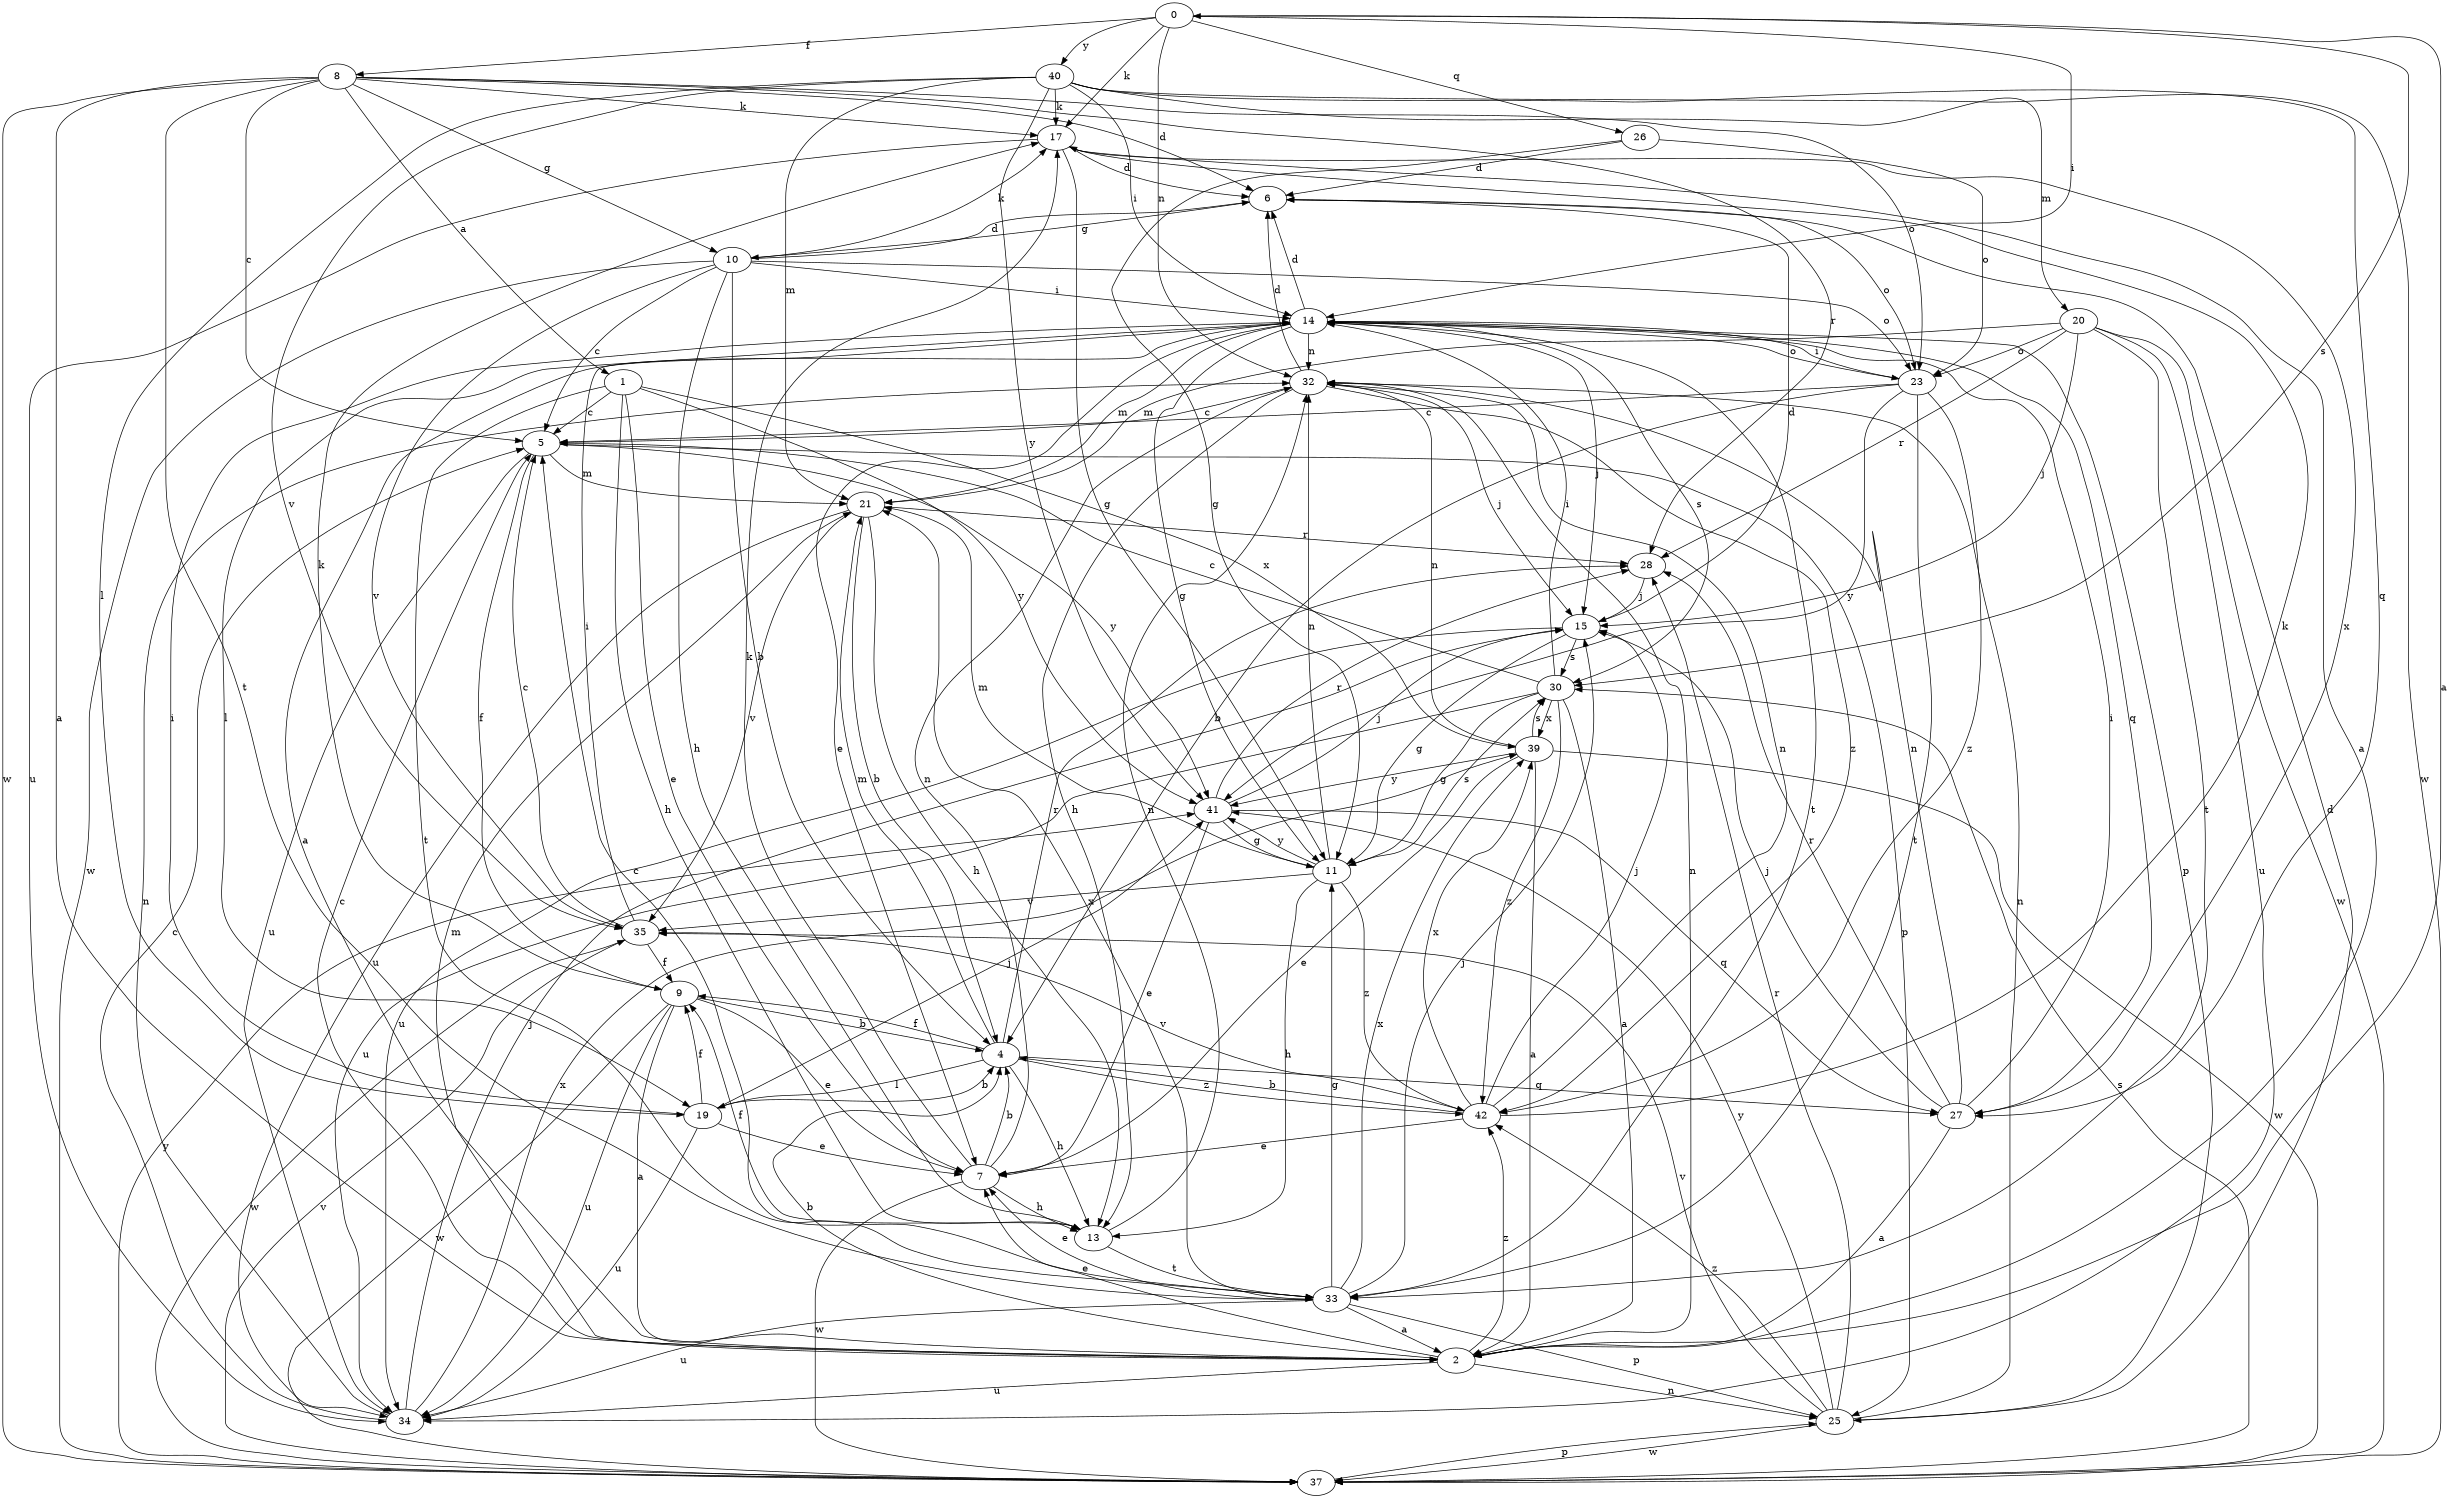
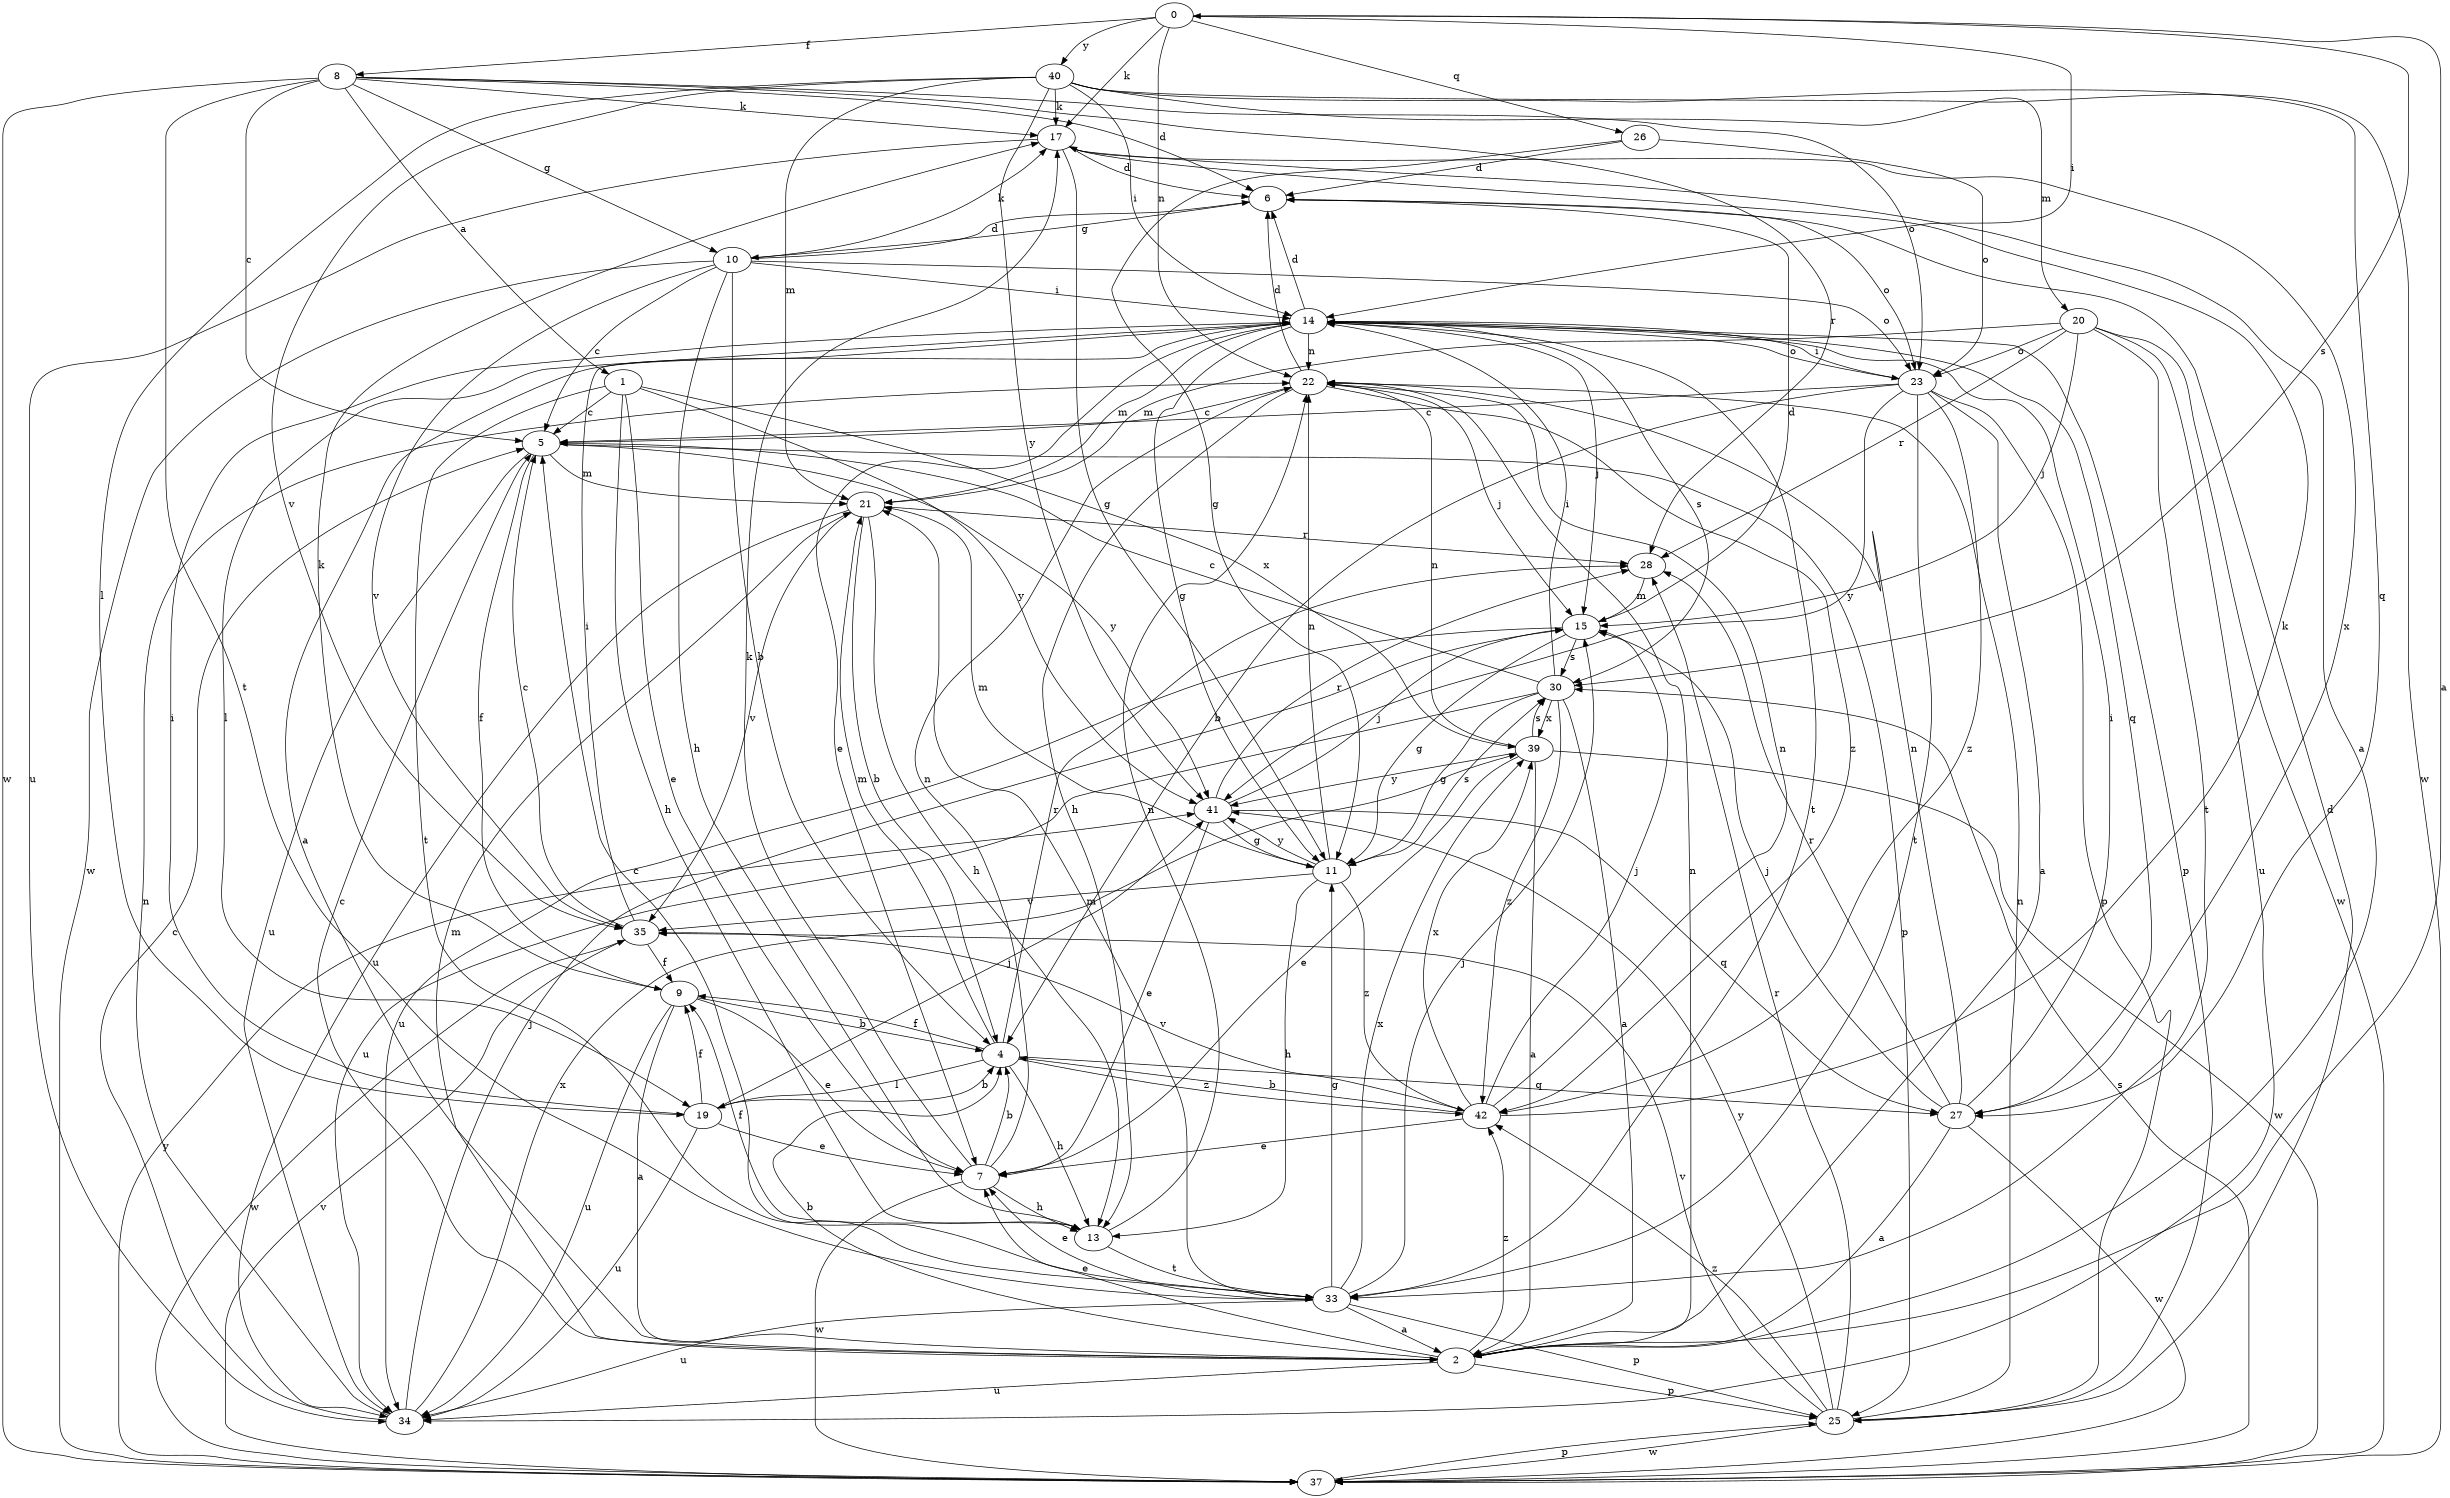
  strict digraph {
    0
    8
    14
    17
-   22 [label=32]
+   22
    26
    30
    40
    1
    5
    33
    28
    6
    10
    23
    37
    7
    2
    21
    25
    19
    27
    11
    15
    34
    13
    42
    39
    20
    41
    35
    9
    4
    0 -> 8 [label=f]
    0 -> 14 [label=i]
    0 -> 17 [label=k]
    0 -> 22 [label=n]
    0 -> 26 [label=q]
    0 -> 30 [label=s]
    0 -> 40 [label=y]
    8 -> 17 [label=k]
    8 -> 1 [label=a]
    8 -> 5 [label=c]
    8 -> 33 [label=t]
    8 -> 28 [label=r]
    8 -> 6 [label=d]
    8 -> 10 [label=g]
    8 -> 23 [label=o]
    8 -> 37 [label=w]
    14 -> 22 [label=n]
    14 -> 30 [label=s]
    14 -> 33 [label=t]
    14 -> 6 [label=d]
    14 -> 23 [label=o]
    14 -> 7 [label=e]
    14 -> 2 [label=a]
    14 -> 21 [label=m]
    14 -> 25 [label=p]
    14 -> 19 [label=l]
    14 -> 27 [label=q]
    14 -> 11 [label=g]
    14 -> 15 [label=j]
    17 -> 6 [label=d]
    17 -> 2 [label=a]
    17 -> 27 [label=x]
    17 -> 11 [label=g]
    17 -> 34 [label=u]
    22 -> 5 [label=c]
    22 -> 6 [label=d]
    22 -> 15 [label=j]
    22 -> 13 [label=h]
    22 -> 42 [label=z]
    26 -> 6 [label=d]
    26 -> 23 [label=o]
    26 -> 11 [label=g]
    30 -> 14 [label=i]
    30 -> 5 [label=c]
    30 -> 2 [label=a]
    30 -> 11 [label=g]
    30 -> 34 [label=u]
    30 -> 42 [label=z]
    30 -> 39 [label=x]
    40 -> 14 [label=i]
    40 -> 17 [label=k]
    40 -> 37 [label=w]
    40 -> 21 [label=m]
    40 -> 19 [label=l]
    40 -> 27 [label=q]
    40 -> 20 [label=m]
    40 -> 41 [label=y]
    40 -> 35 [label=v]
    1 -> 5 [label=c]
    1 -> 33 [label=t]
    1 -> 7 [label=e]
    1 -> 13 [label=h]
    1 -> 39 [label=x]
    1 -> 41 [label=y]
    5 -> 21 [label=m]
    5 -> 25 [label=p]
    5 -> 34 [label=u]
    5 -> 41 [label=y]
    5 -> 9 [label=f]
    33 -> 5 [label=c]
    33 -> 7 [label=e]
    33 -> 2 [label=a]
-   33 -> 21 [label=x]
+   33 -> 21 [label=m]
    33 -> 25 [label=p]
    33 -> 11 [label=g]
    33 -> 15 [label=j]
    33 -> 34 [label=u]
    33 -> 39 [label=x]
-   28 -> 15 [label=j]
+   28 -> 15 [label=m]
    6 -> 10 [label=g]
    6 -> 23 [label=o]
    10 -> 14 [label=i]
    10 -> 17 [label=k]
    10 -> 5 [label=c]
    10 -> 6 [label=d]
    10 -> 23 [label=o]
    10 -> 37 [label=w]
    10 -> 13 [label=h]
    10 -> 35 [label=v]
    10 -> 4 [label=b]
    23 -> 14 [label=i]
    23 -> 5 [label=c]
    23 -> 33 [label=t]
-   8 -> 2 [label=a]
+   23 -> 2 [label=a]
+   23 -> 25 [label=p]
    23 -> 42 [label=z]
    23 -> 41 [label=y]
    23 -> 4 [label=b]
    37 -> 30 [label=s]
    37 -> 25 [label=p]
    37 -> 41 [label=y]
    37 -> 35 [label=v]
    7 -> 17 [label=k]
    7 -> 22 [label=n]
    7 -> 37 [label=w]
    7 -> 13 [label=h]
    7 -> 4 [label=b]
    2 -> 0 [label=a]
    2 -> 22 [label=n]
    2 -> 5 [label=c]
    2 -> 7 [label=e]
    2 -> 21 [label=m]
-   2 -> 25 [label=n]
+   2 -> 25 [label=p]
    2 -> 34 [label=u]
    2 -> 42 [label=z]
    2 -> 4 [label=b]
    21 -> 28 [label=r]
    21 -> 34 [label=u]
    21 -> 13 [label=h]
    21 -> 35 [label=v]
    21 -> 4 [label=b]
    25 -> 22 [label=n]
    25 -> 28 [label=r]
    25 -> 6 [label=d]
    25 -> 37 [label=w]
    25 -> 42 [label=z]
    25 -> 41 [label=y]
    25 -> 35 [label=v]
    19 -> 14 [label=i]
    19 -> 7 [label=e]
    19 -> 34 [label=u]
    19 -> 41 [label=j]
    19 -> 9 [label=f]
    19 -> 4 [label=b]
    27 -> 14 [label=i]
    27 -> 22 [label=n]
    27 -> 28 [label=r]
-   9 -> 37 [label=w]
+   27 -> 37 [label=w]
    27 -> 2 [label=a]
    27 -> 15 [label=j]
    11 -> 22 [label=n]
    11 -> 30 [label=s]
    11 -> 21 [label=m]
    11 -> 13 [label=h]
    11 -> 42 [label=z]
    11 -> 41 [label=y]
    11 -> 35 [label=v]
    15 -> 30 [label=s]
    15 -> 6 [label=d]
    15 -> 11 [label=g]
    15 -> 34 [label=u]
    34 -> 22 [label=n]
    34 -> 5 [label=c]
    34 -> 15 [label=j]
    34 -> 39 [label=x]
    13 -> 22 [label=n]
    13 -> 33 [label=t]
    13 -> 9 [label=f]
    42 -> 17 [label=k]
    42 -> 22 [label=n]
    42 -> 7 [label=e]
    42 -> 15 [label=j]
    42 -> 39 [label=x]
    42 -> 35 [label=v]
    42 -> 4 [label=b]
    39 -> 22 [label=n]
    39 -> 30 [label=s]
    39 -> 37 [label=w]
    39 -> 7 [label=e]
    39 -> 2 [label=a]
    39 -> 41 [label=y]
    20 -> 33 [label=t]
    20 -> 28 [label=r]
    20 -> 23 [label=o]
    20 -> 37 [label=w]
    20 -> 21 [label=m]
    20 -> 15 [label=j]
    20 -> 34 [label=u]
    41 -> 28 [label=r]
    41 -> 7 [label=e]
    41 -> 27 [label=q]
    41 -> 11 [label=g]
    41 -> 15 [label=j]
    35 -> 14 [label=i]
    35 -> 5 [label=c]
    35 -> 37 [label=w]
    35 -> 9 [label=f]
    9 -> 17 [label=k]
    9 -> 7 [label=e]
    9 -> 2 [label=a]
    9 -> 34 [label=u]
    9 -> 4 [label=b]
    4 -> 28 [label=r]
    4 -> 21 [label=m]
    4 -> 19 [label=l]
    4 -> 27 [label=q]
    4 -> 13 [label=h]
    4 -> 42 [label=z]
    4 -> 9 [label=f]
  }
